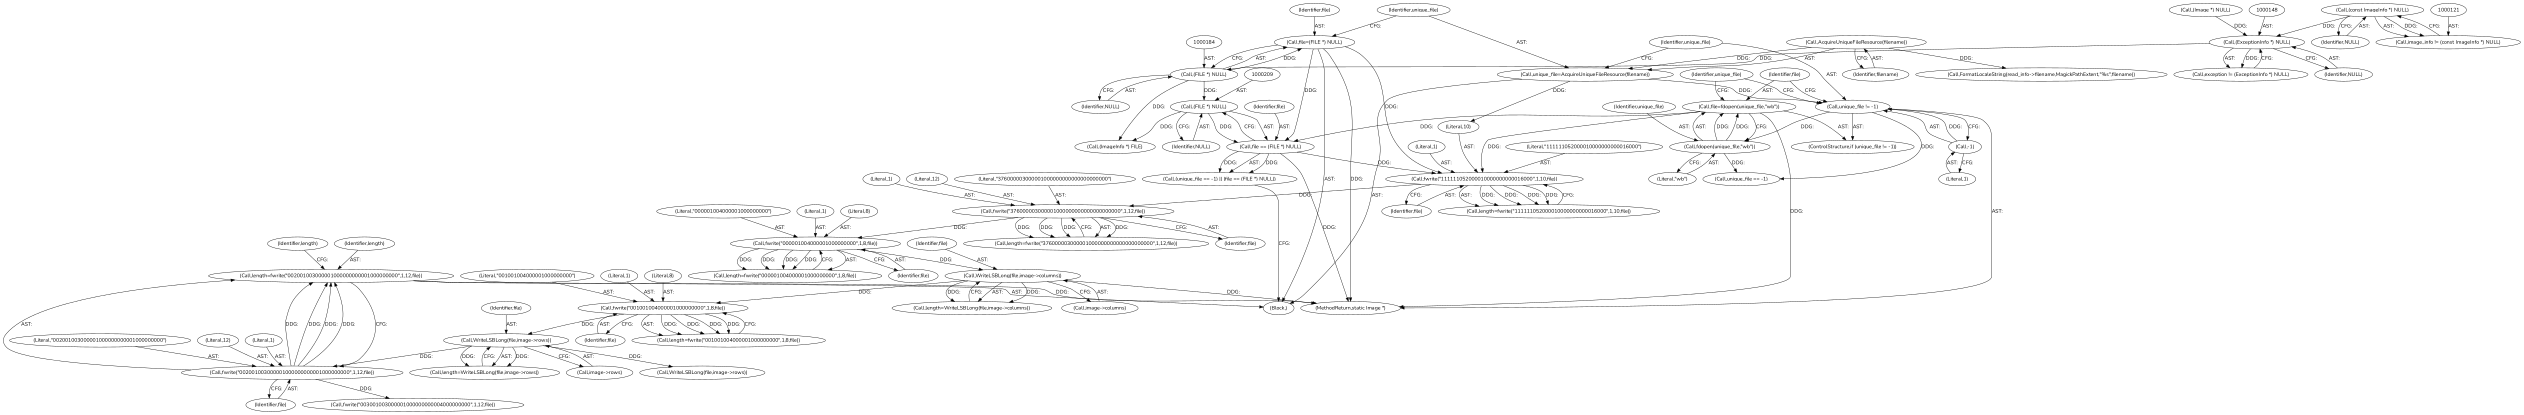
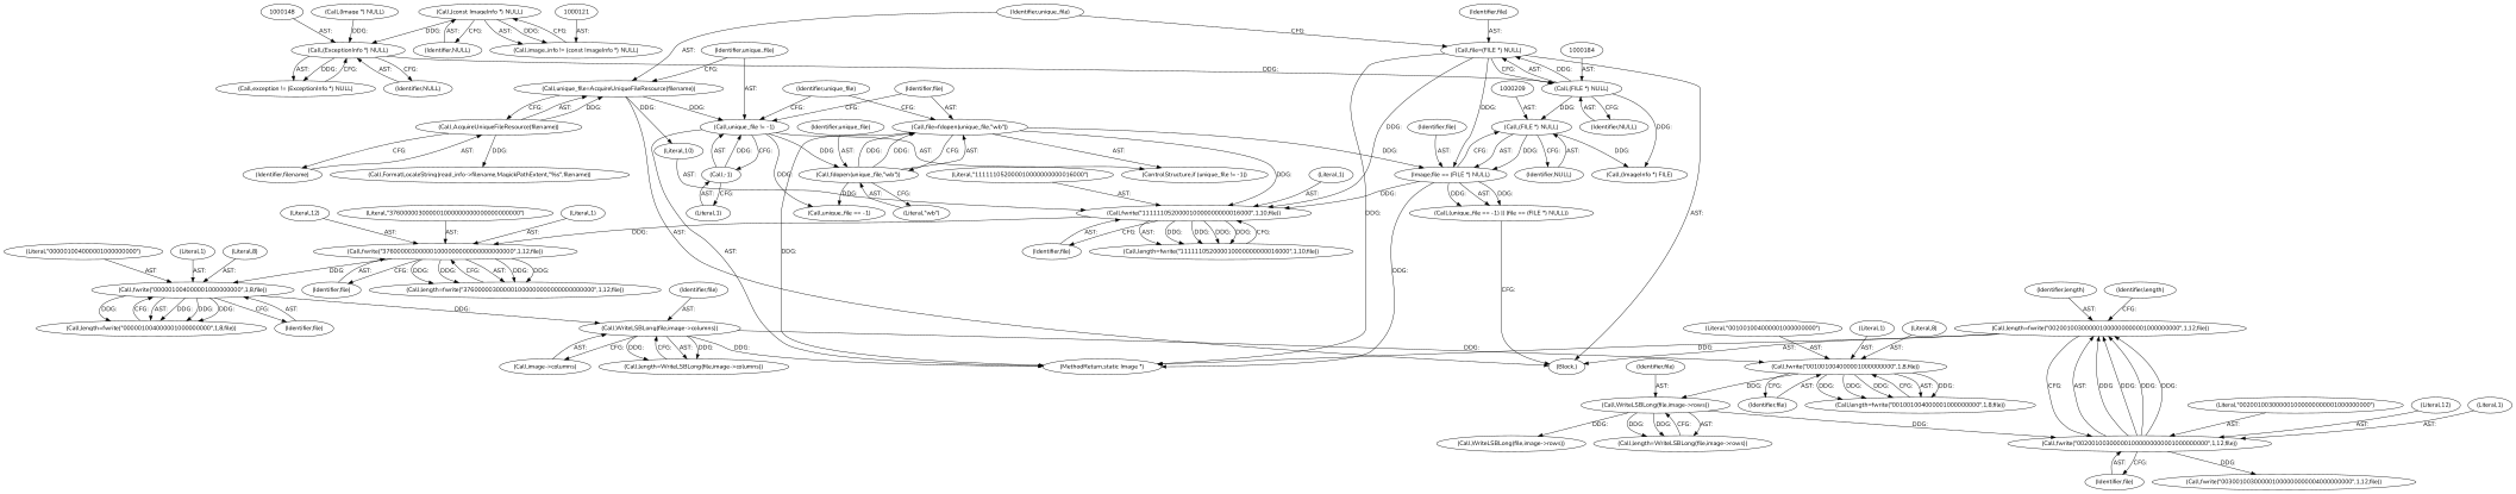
  digraph {
    fontname=Nunito
    node [fontname=Nunito]
    edge [fontname=Nunito]
    n1 [label="(Call,length=fwrite(\"\002\001\003\000\001\000\000\000\001\000\000\000\",1,12,file))"]
    n2 [label="(Call,fwrite(\"\002\001\003\000\001\000\000\000\001\000\000\000\",1,12,file))"]
    n3 [label="(MethodReturn,static Image *)"]
    n4 [label="(Block,)"]
    n5 [label="(Identifier,file)"]
    n6 [label="(Call,fwrite(\"\003\001\003\000\001\000\000\000\004\000\000\000\",1,12,file))"]
    n7 [label="(Call,WriteLSBLong(file,image->rows))"]
    n8 [label="(Call,length=WriteLSBLong(file,image->rows))"]
-   n9 [label="(Call,image->rows)"]
    n10 [label="(Call,WriteLSBLong(file,image->rows))"]
    n11 [label="(Call,fwrite(\"\001\001\004\000\001\000\000\000\",1,8,file))"]
    n12 [label="(Call,length=fwrite(\"\001\001\004\000\001\000\000\000\",1,8,file))"]
    n13 [label="(Identifier,file)"]
    n14 [label="(Call,WriteLSBLong(file,image->columns))"]
    n15 [label="(Call,length=WriteLSBLong(file,image->columns))"]
    n16 [label="(Call,image->columns)"]
    n17 [label="(Call,fwrite(\"\000\001\004\000\001\000\000\000\",1,8,file))"]
    n18 [label="(Identifier,file)"]
    n19 [label="(Call,length=fwrite(\"\000\001\004\000\001\000\000\000\",1,8,file))"]
    n20 [label="(Call,fwrite(\"\376\000\003\000\001\000\000\000\000\000\000\000\",1,12,file))"]
    n21 [label="(Identifier,file)"]
    n22 [label="(Call,length=fwrite(\"\376\000\003\000\001\000\000\000\000\000\000\000\",1,12,file))"]
    n23 [label="(Call,fwrite(\"\111\111\052\000\010\000\000\000\016\000\",1,10,file))"]
    n24 [label="(Call,length=fwrite(\"\111\111\052\000\010\000\000\000\016\000\",1,10,file))"]
    n25 [label="(Identifier,file)"]
    n26 [label="(Call,file=(FILE *) NULL)"]
    n27 [label="(Call,(FILE *) NULL)"]
-   n28 [label="(Call,file == (FILE *) NULL)"]
+   n28 [label="(Image,file == (FILE *) NULL)"]
    n29 [label="(Call,(FILE *) NULL)"]
    n30 [label="(Identifier,NULL)"]
    n31 [label="(Call,(ImageInfo *) FILE)"]
    n32 [label="(Call,(unique_file == -1) || (file == (FILE *) NULL))"]
    n33 [label="(Identifier,NULL)"]
    n34 [label="(Call,(ExceptionInfo *) NULL)"]
    n35 [label="(Call,exception != (ExceptionInfo *) NULL)"]
    n36 [label="(Identifier,NULL)"]
    n37 [label="(Call,(Image *) NULL)"]
    n38 [label="(Call,(const ImageInfo *) NULL)"]
    n39 [label="(Identifier,NULL)"]
    n40 [label="(Call,image_info != (const ImageInfo *) NULL)"]
    n41 [label="(Call,file=fdopen(unique_file,\"wb\"))"]
    n42 [label="(Call,fdopen(unique_file,\"wb\"))"]
    n43 [label="(ControlStructure,if (unique_file != -1))"]
    n44 [label="(Call,unique_file == -1)"]
    n45 [label="(Literal,\"wb\")"]
    n46 [label="(Call,unique_file != -1)"]
    n47 [label="(Call,-1)"]
    n48 [label="(Literal,1)"]
    n49 [label="(Call,unique_file=AcquireUniqueFileResource(filename))"]
    n50 [label="(Call,AcquireUniqueFileResource(filename))"]
    n51 [label="(Literal,10)"]
    n52 [label="(Identifier,filename)"]
    n53 [label="(Call,FormatLocaleString(read_info->filename,MagickPathExtent,\"%s\",filename))"]
    n54 [label="(Identifier,length)"]
    n55 [label="(Literal,\"\000\001\004\000\001\000\000\000\")"]
    n56 [label="(Literal,\"\002\001\003\000\001\000\000\000\001\000\000\000\")"]
    n57 [label="(Literal,12)"]
    n58 [label="(Literal,\"\001\001\004\000\001\000\000\000\")"]
    n59 [label="(Literal,1)"]
    n60 [label="(Identifier,unique_file)"]
    n61 [label="(Literal,1)"]
    n62 [label="(Identifier,length)"]
    n63 [label="(Identifier,unique_file)"]
    n64 [label="(Literal,\"\376\000\003\000\001\000\000\000\000\000\000\000\")"]
    n65 [label="(Literal,8)"]
    n66 [label="(Identifier,unique_file)"]
    n67 [label="(Identifier,file)"]
    n68 [label="(Literal,8)"]
    n69 [label="(Literal,\"\111\111\052\000\010\000\000\000\016\000\")"]
    n70 [label="(Identifier,file)"]
    n71 [label="(Literal,12)"]
    n72 [label="(Identifier,file)"]
    n73 [label="(Literal,1)"]
    n74 [label="(Literal,1)"]
    n75 [label="(Identifier,file)"]
    n76 [label="(Identifier,unique_file)"]
    n77 [label="(Identifier,file)"]
    n78 [label="(Literal,1)"]
    1000184
    1000148
    1000121
    1000209
    n1 -> n2 [label="CFG: "]
    n1 -> n3 [label="DDG: "]
    n1 -> n4 [label="AST: "]
    n2 -> n1 [label="AST: "]
    n2 -> n1 [label="DDG: "]
    n2 -> n1 [label="DDG: "]
    n2 -> n1 [label="DDG: "]
    n2 -> n1 [label="DDG: "]
    n2 -> n5 [label="CFG: "]
    n2 -> n6 [label="DDG: "]
    n5 -> n2 [label="AST: "]
    n7 -> n2 [label="DDG: "]
    n7 -> n8 [label="AST: "]
    n7 -> n8 [label="DDG: "]
    n7 -> n8 [label="DDG: "]
-   n7 -> n9 [label="CFG: "]
    n7 -> n10 [label="DDG: "]
    n8 -> n7 [label="CFG: "]
-   n9 -> n7 [label="AST: "]
    n11 -> n7 [label="DDG: "]
    n11 -> n12 [label="AST: "]
    n11 -> n12 [label="DDG: "]
    n11 -> n12 [label="DDG: "]
    n11 -> n12 [label="DDG: "]
    n11 -> n12 [label="DDG: "]
    n11 -> n13 [label="CFG: "]
    n12 -> n11 [label="CFG: "]
    n13 -> n11 [label="AST: "]
    n14 -> n3 [label="DDG: "]
    n14 -> n11 [label="DDG: "]
    n14 -> n15 [label="AST: "]
    n14 -> n15 [label="DDG: "]
    n14 -> n15 [label="DDG: "]
    n14 -> n16 [label="CFG: "]
    n15 -> n14 [label="CFG: "]
    n16 -> n14 [label="AST: "]
    n17 -> n14 [label="DDG: "]
    n17 -> n18 [label="CFG: "]
    n17 -> n19 [label="AST: "]
    n17 -> n19 [label="DDG: "]
    n17 -> n19 [label="DDG: "]
    n17 -> n19 [label="DDG: "]
    n17 -> n19 [label="DDG: "]
    n18 -> n17 [label="AST: "]
    n19 -> n17 [label="CFG: "]
    n20 -> n17 [label="DDG: "]
    n20 -> n21 [label="CFG: "]
    n20 -> n22 [label="AST: "]
    n20 -> n22 [label="DDG: "]
    n20 -> n22 [label="DDG: "]
    n20 -> n22 [label="DDG: "]
    n20 -> n22 [label="DDG: "]
    n21 -> n20 [label="AST: "]
    n22 -> n20 [label="CFG: "]
    n23 -> n20 [label="DDG: "]
    n23 -> n24 [label="AST: "]
    n23 -> n24 [label="DDG: "]
    n23 -> n24 [label="DDG: "]
    n23 -> n24 [label="DDG: "]
    n23 -> n24 [label="DDG: "]
    n23 -> n25 [label="CFG: "]
    n24 -> n23 [label="CFG: "]
    n25 -> n23 [label="AST: "]
    n26 -> n3 [label="DDG: "]
    n26 -> n4 [label="AST: "]
    n26 -> n23 [label="DDG: "]
    n26 -> n27 [label="CFG: "]
    n26 -> n28 [label="DDG: "]
    n27 -> n26 [label="AST: "]
    n27 -> n26 [label="DDG: "]
    n27 -> n29 [label="DDG: "]
    n27 -> n30 [label="CFG: "]
    n27 -> n31 [label="DDG: "]
    n28 -> n3 [label="DDG: "]
    n28 -> n23 [label="DDG: "]
    n28 -> n29 [label="CFG: "]
    n28 -> n32 [label="AST: "]
    n28 -> n32 [label="DDG: "]
    n28 -> n32 [label="DDG: "]
    n29 -> n28 [label="AST: "]
    n29 -> n28 [label="DDG: "]
    n29 -> n31 [label="DDG: "]
    n29 -> n33 [label="CFG: "]
    n30 -> n27 [label="AST: "]
    n32 -> n4 [label="CFG: "]
    n33 -> n29 [label="AST: "]
    n34 -> n27 [label="DDG: "]
    n34 -> n35 [label="AST: "]
    n34 -> n35 [label="DDG: "]
    n34 -> n36 [label="CFG: "]
    n35 -> n34 [label="CFG: "]
    n36 -> n34 [label="AST: "]
    n37 -> n34 [label="DDG: "]
    n38 -> n34 [label="DDG: "]
    n38 -> n39 [label="CFG: "]
    n38 -> n40 [label="AST: "]
    n38 -> n40 [label="DDG: "]
    n39 -> n38 [label="AST: "]
    n40 -> n38 [label="CFG: "]
    n41 -> n3 [label="DDG: "]
    n41 -> n23 [label="DDG: "]
    n41 -> n28 [label="DDG: "]
    n41 -> n42 [label="CFG: "]
    n41 -> n43 [label="AST: "]
    n42 -> n41 [label="AST: "]
    n42 -> n41 [label="DDG: "]
    n42 -> n41 [label="DDG: "]
    n42 -> n44 [label="DDG: "]
    n42 -> n45 [label="CFG: "]
    n45 -> n42 [label="AST: "]
    n46 -> n3 [label="AST: "]
    n46 -> n42 [label="DDG: "]
    n46 -> n43 [label="AST: "]
    n46 -> n44 [label="DDG: "]
    n46 -> n47 [label="CFG: "]
    n47 -> n46 [label="AST: "]
    n47 -> n46 [label="DDG: "]
    n47 -> n48 [label="CFG: "]
    n48 -> n47 [label="AST: "]
    n49 -> n4 [label="AST: "]
    n49 -> n46 [label="DDG: "]
+   n49 -> n50 [label="CFG: "]
    n49 -> n51 [label="DDG: "]
    n50 -> n49 [label="AST: "]
    n50 -> n49 [label="DDG: "]
    n50 -> n52 [label="CFG: "]
    n50 -> n53 [label="DDG: "]
    n51 -> n23 [label="AST: "]
    n52 -> n50 [label="AST: "]
    n54 -> n1 [label="CFG: "]
    n55 -> n17 [label="AST: "]
    n56 -> n2 [label="AST: "]
    n57 -> n20 [label="AST: "]
    n58 -> n11 [label="AST: "]
    n59 -> n17 [label="AST: "]
    n60 -> n42 [label="AST: "]
    n61 -> n11 [label="AST: "]
    n62 -> n1 [label="AST: "]
    n63 -> n26 [label="CFG: "]
    n63 -> n49 [label="AST: "]
    n64 -> n20 [label="AST: "]
    n65 -> n17 [label="AST: "]
    n66 -> n46 [label="AST: "]
    n66 -> n49 [label="CFG: "]
    n67 -> n41 [label="AST: "]
    n67 -> n46 [label="CFG: "]
    n68 -> n11 [label="AST: "]
    n69 -> n23 [label="AST: "]
    n70 -> n28 [label="AST: "]
    n71 -> n2 [label="AST: "]
    n72 -> n14 [label="AST: "]
    n73 -> n2 [label="AST: "]
    n74 -> n23 [label="AST: "]
    n75 -> n26 [label="AST: "]
    n76 -> n41 [label="CFG: "]
    n76 -> n46 [label="CFG: "]
    n77 -> n7 [label="AST: "]
    n78 -> n20 [label="AST: "]
    1000184 -> n27 [label="AST: "]
    1000148 -> n34 [label="AST: "]
    1000121 -> n40 [label="AST: "]
    1000209 -> n29 [label="AST: "]
  }
